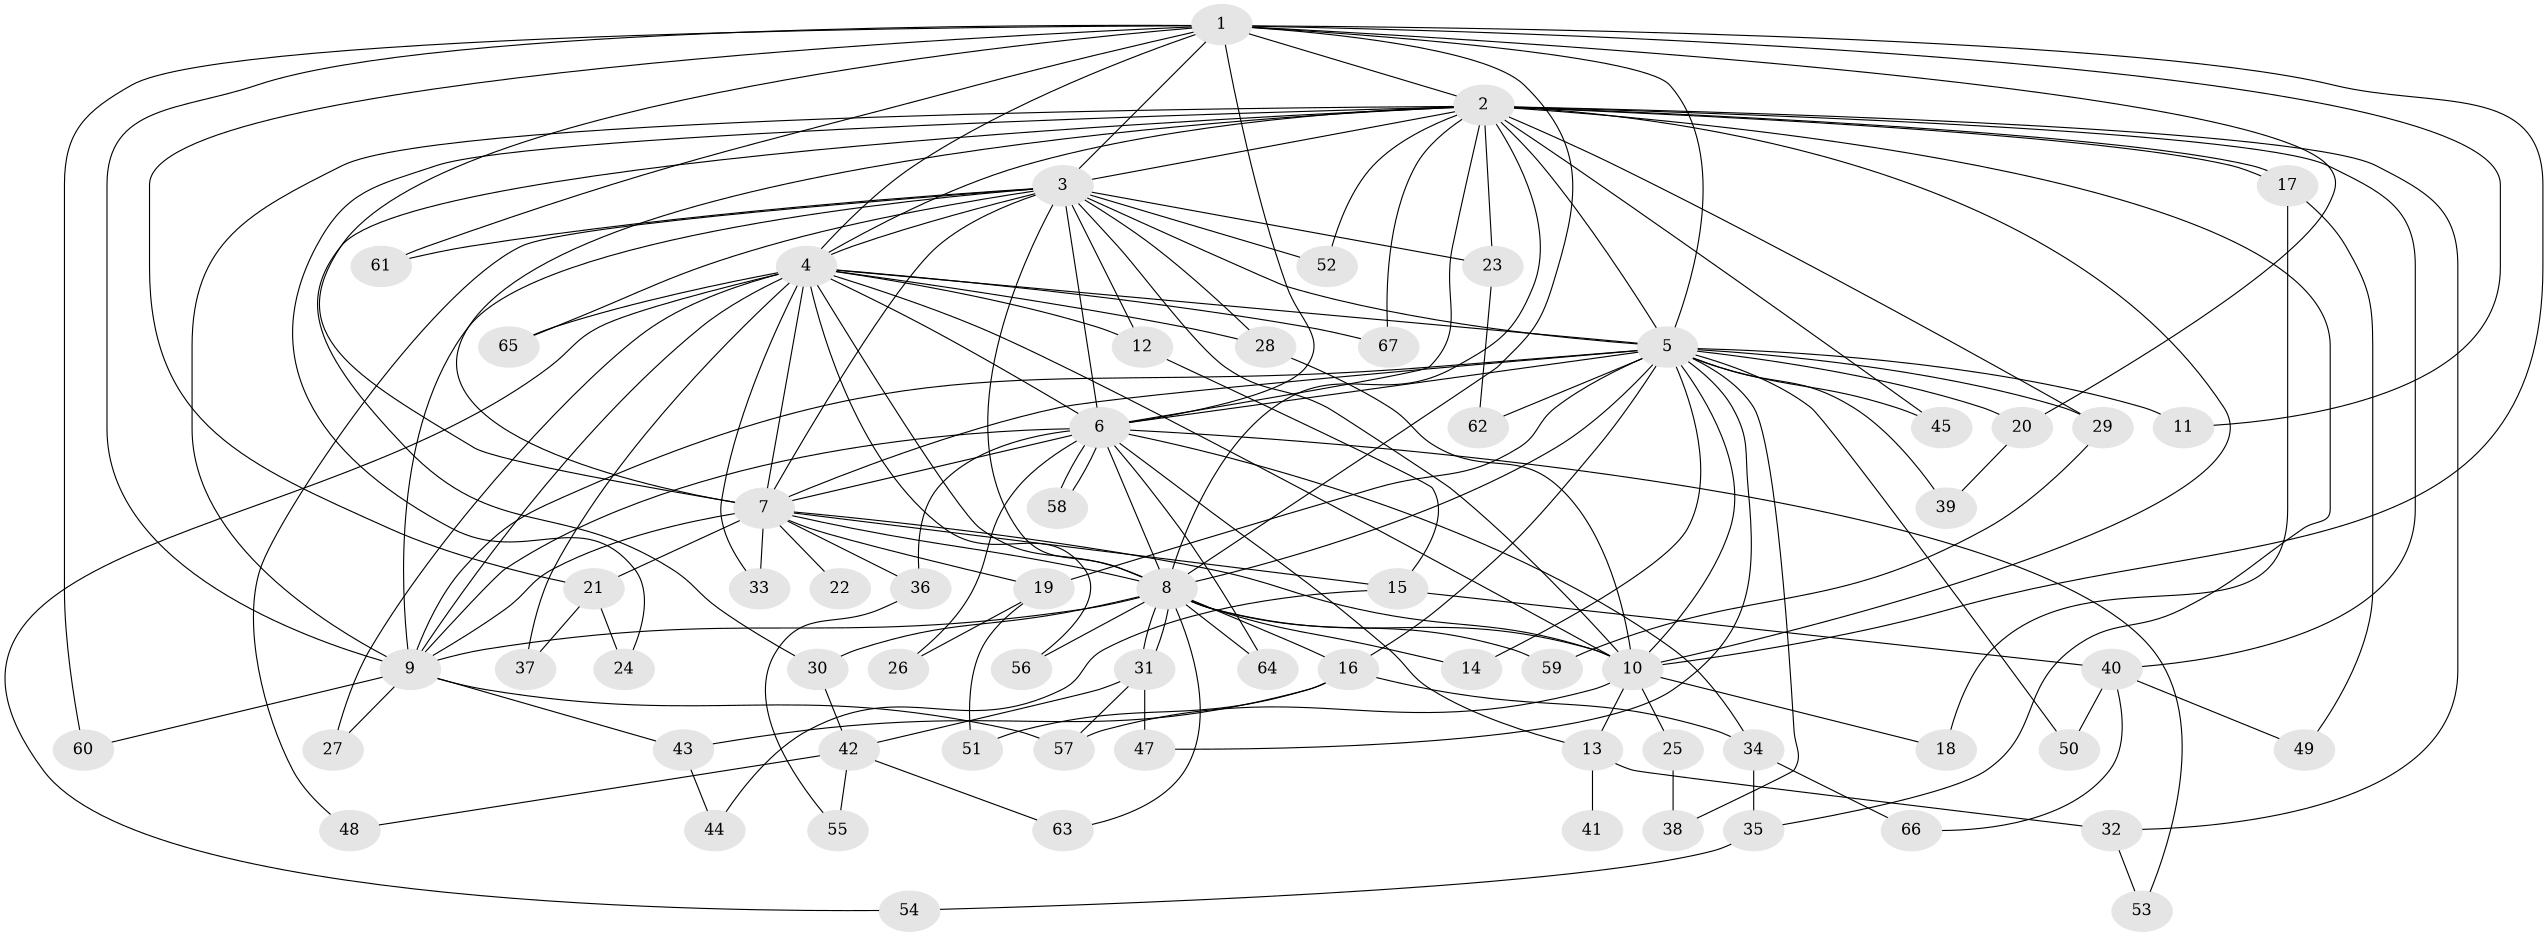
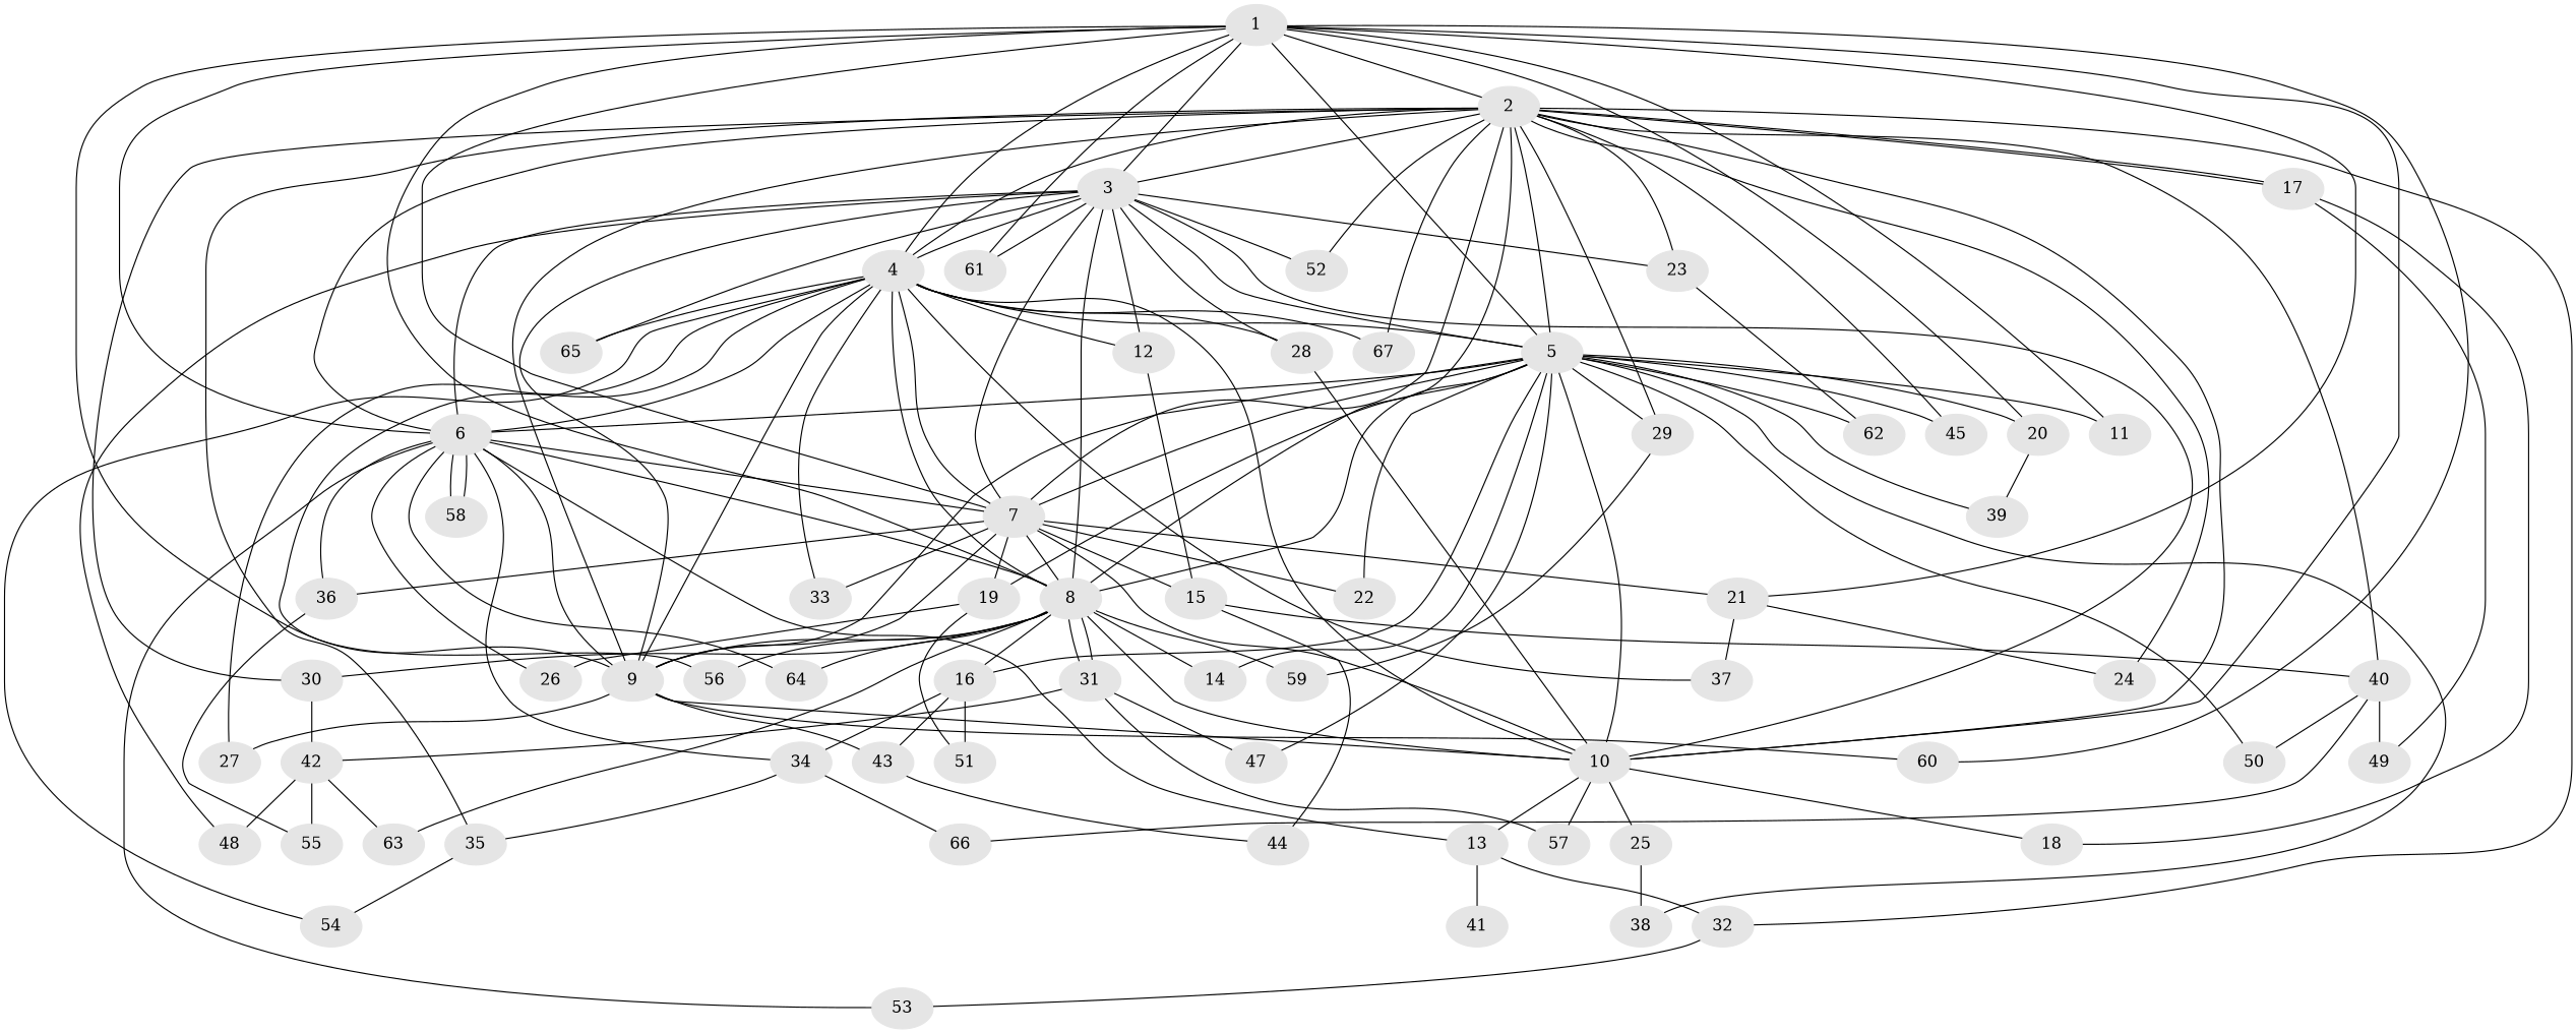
  graph {
    node [color=gray90 style=filled]
    1
    2
    3
    4
    5
    6
    7
    8
    9
    10
    11
    20
    21
    60
    61
    17
    23
    24
    29
    30
    32
    35
    40
    45
    52
    67
    12
    28
    48
    65
    27
    33
    37
    54
    56
    14
    16
    19
    22
    38
    39
    47
    50
    62
    13
    26
    34
    36
    53
    58
    64
    15
    31
    59
    63
    43
    18
    25
    57
    49
    42
    66
    51
    41
    55
    44
    1 -- 2
    1 -- 3
    1 -- 4
    1 -- 5
    1 -- 6
    1 -- 7
    1 -- 8
    1 -- 9
    1 -- 10
    1 -- 11
    1 -- 20
    1 -- 21
    1 -- 60
    1 -- 61
    2 -- 3
    2 -- 4
    2 -- 5
    2 -- 6
    2 -- 7
    2 -- 8
    2 -- 9
    2 -- 10
    2 -- 17
    2 -- 17
    2 -- 23
    2 -- 24
    2 -- 29
    2 -- 30
    2 -- 32
    2 -- 35
    2 -- 40
    2 -- 45
    2 -- 52
    2 -- 67
    3 -- 4
    3 -- 5
    3 -- 6
    3 -- 7
    3 -- 8
    3 -- 9
    3 -- 10
    3 -- 61
    3 -- 23
    3 -- 52
    3 -- 12
    3 -- 28
    3 -- 48
    3 -- 65
    4 -- 5
    4 -- 6
    4 -- 7
    4 -- 8
    4 -- 9
    4 -- 10
    4 -- 67
    4 -- 12
    4 -- 28
    4 -- 65
    4 -- 27
    4 -- 33
    4 -- 37
    4 -- 54
    4 -- 56
    5 -- 6
    5 -- 7
    5 -- 8
    5 -- 9
    5 -- 10
    5 -- 11
    5 -- 20
    5 -- 29
    5 -- 45
    5 -- 14
    5 -- 16
    5 -- 19
+   5 -- 22
    5 -- 38
    5 -- 39
    5 -- 47
    5 -- 50
    5 -- 62
    6 -- 7
    6 -- 8
    6 -- 9
    6 -- 13
    6 -- 26
    6 -- 34
    6 -- 36
    6 -- 53
    6 -- 58
    6 -- 58
    6 -- 64
    7 -- 8
    7 -- 9
    7 -- 10
    7 -- 21
    7 -- 33
    7 -- 19
    7 -- 22
    7 -- 36
    7 -- 15
    8 -- 9
    8 -- 10
    8 -- 30
    8 -- 56
    8 -- 14
    8 -- 16
    8 -- 64
    8 -- 31
    8 -- 31
    8 -- 59
    8 -- 63
-   9 -- 57
+   9 -- 10
    9 -- 60
    9 -- 27
    9 -- 43
    10 -- 13
    10 -- 18
    10 -- 25
    10 -- 57
    20 -- 39
    21 -- 24
    21 -- 37
    17 -- 18
    17 -- 49
    23 -- 62
    29 -- 59
    30 -- 42
    32 -- 53
    35 -- 54
    40 -- 50
    40 -- 49
    40 -- 66
    12 -- 15
    28 -- 10
    16 -- 34
    16 -- 43
    16 -- 51
    19 -- 26
    19 -- 51
    13 -- 32
    13 -- 41
    34 -- 35
    34 -- 66
    36 -- 55
    15 -- 40
    15 -- 44
    31 -- 47
    31 -- 57
    31 -- 42
    43 -- 44
    25 -- 38
    42 -- 48
    42 -- 63
    42 -- 55
  }
